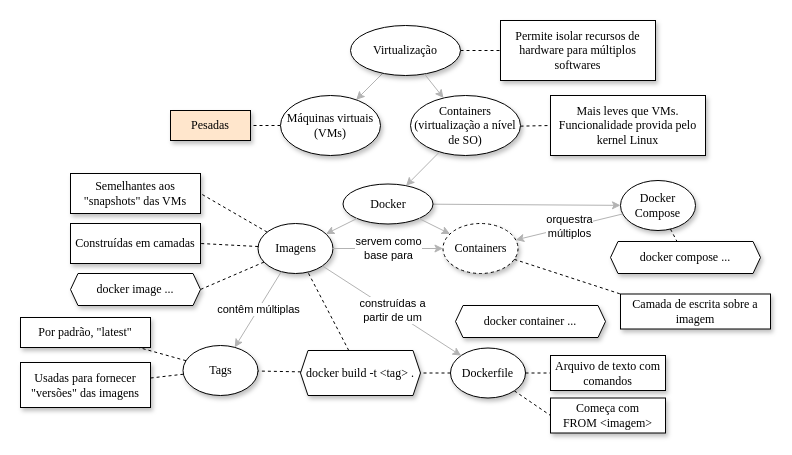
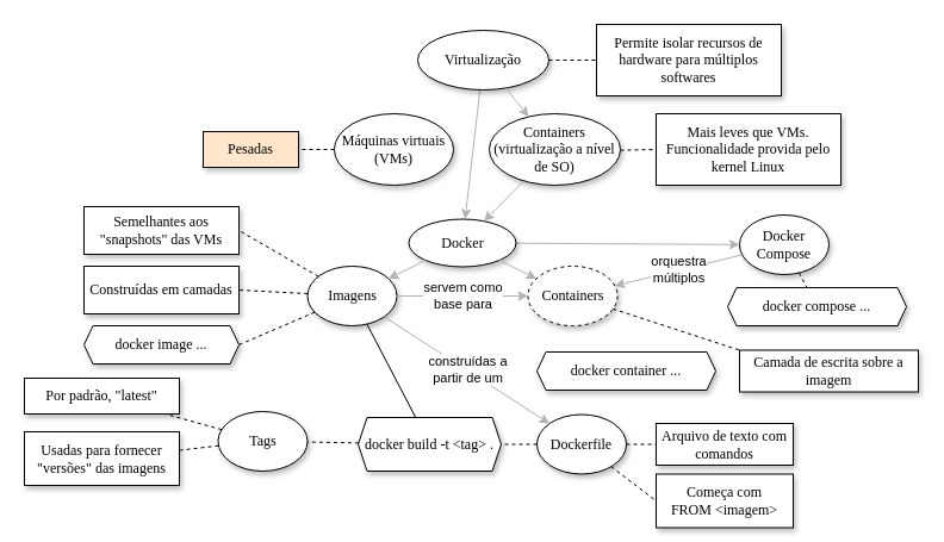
  <mxCell id="0" />
  <mxCell id="1" parent="0" />
  <mxCell id="2" style="edgeStyle=none;rounded=0;orthogonalLoop=1;jettySize=auto;html=1;dashed=1;endArrow=none;endFill=0;strokeColor=#000000;" parent="1" source="3" target="12" edge="1"><mxGeometry relative="1" as="geometry"><mxPoint x="630" y="135" as="targetPoint" /></mxGeometry></mxCell>
  <mxCell id="3" value="Containers (virtualização a nível de SO)" style="ellipse;whiteSpace=wrap;html=1;rounded=0;shadow=1;comic=0;labelBackgroundColor=none;strokeWidth=1;fontFamily=Verdana;fontSize=12;align=center;" parent="1" vertex="1"><mxGeometry x="410" y="95" width="110" height="60" as="geometry" /></mxCell>
  <mxCell id="4" value="" style="edgeStyle=orthogonalEdgeStyle;rounded=0;orthogonalLoop=1;jettySize=auto;html=1;dashed=1;endArrow=none;endFill=0;" parent="1" source="6" target="7" edge="1"><mxGeometry relative="1" as="geometry" /></mxCell>
- <mxCell id="5" style="rounded=0;orthogonalLoop=1;jettySize=auto;html=1;strokeColor=#B3B3B3;" parent="1" source="6" target="9" edge="1"><mxGeometry relative="1" as="geometry" /></mxCell>
+ <mxCell id="5" style="rounded=0;orthogonalLoop=1;jettySize=auto;html=1;strokeColor=#B3B3B3;" parent="1" source="6" target="14" edge="1"><mxGeometry relative="1" as="geometry" /></mxCell>
  <mxCell id="6" value="&lt;span&gt;Virtualização&lt;/span&gt;" style="ellipse;whiteSpace=wrap;html=1;rounded=0;shadow=1;comic=0;labelBackgroundColor=none;strokeWidth=1;fontFamily=Verdana;fontSize=12;align=center;" parent="1" vertex="1"><mxGeometry x="350" y="25" width="110" height="50" as="geometry" /></mxCell>
  <mxCell id="7" value="Permite isolar recursos de hardware para múltiplos softwares" style="whiteSpace=wrap;html=1;rounded=0;shadow=1;fontFamily=Verdana;strokeWidth=1;comic=0;" parent="1" vertex="1"><mxGeometry x="500" y="20" width="155" height="60" as="geometry" /></mxCell>
  <mxCell id="8" value="" style="edgeStyle=none;rounded=0;orthogonalLoop=1;jettySize=auto;html=1;dashed=1;endArrow=none;endFill=0;" parent="1" source="9" target="10" edge="1"><mxGeometry relative="1" as="geometry" /></mxCell>
  <mxCell id="9" value="Máquinas virtuais (VMs)" style="ellipse;whiteSpace=wrap;html=1;rounded=0;shadow=1;comic=0;labelBackgroundColor=none;strokeWidth=1;fontFamily=Verdana;fontSize=12;align=center;" parent="1" vertex="1"><mxGeometry x="280" y="95" width="100" height="60" as="geometry" /></mxCell>
  <mxCell id="10" value="Pesadas" style="whiteSpace=wrap;html=1;rounded=0;shadow=1;fontFamily=Verdana;strokeWidth=1;comic=0;fillColor=#ffe6cc;" parent="1" vertex="1"><mxGeometry x="170" y="110" width="80" height="30" as="geometry" /></mxCell>
  <mxCell id="11" style="rounded=0;orthogonalLoop=1;jettySize=auto;html=1;strokeColor=#B3B3B3;" parent="1" source="6" target="3" edge="1"><mxGeometry relative="1" as="geometry"><mxPoint x="465" y="75" as="sourcePoint" /><mxPoint x="282.821" y="129.512" as="targetPoint" /></mxGeometry></mxCell>
  <mxCell id="12" value="Mais leves que VMs. Funcionalidade provida pelo kernel Linux" style="whiteSpace=wrap;html=1;rounded=0;shadow=1;fontFamily=Verdana;strokeWidth=1;comic=0;" parent="1" vertex="1"><mxGeometry x="550" y="95" width="155" height="60" as="geometry" /></mxCell>
  <mxCell id="13" style="rounded=0;orthogonalLoop=1;jettySize=auto;html=1;strokeColor=#B3B3B3;" edge="1" parent="1" source="14" target="46"><mxGeometry relative="1" as="geometry" /></mxCell>
  <mxCell id="14" value="Docker" style="ellipse;whiteSpace=wrap;html=1;rounded=0;shadow=1;comic=0;labelBackgroundColor=none;strokeWidth=1;fontFamily=Verdana;fontSize=12;align=center;" parent="1" vertex="1"><mxGeometry x="342.5" y="183.5" width="90" height="40" as="geometry" /></mxCell>
  <mxCell id="15" style="rounded=0;orthogonalLoop=1;jettySize=auto;html=1;strokeColor=#B3B3B3;" parent="1" source="3" target="14" edge="1"><mxGeometry relative="1" as="geometry"><mxPoint x="371.856" y="75.505" as="sourcePoint" /><mxPoint x="222.821" y="129.512" as="targetPoint" /></mxGeometry></mxCell>
  <mxCell id="16" style="edgeStyle=none;rounded=0;orthogonalLoop=1;jettySize=auto;html=1;dashed=1;endArrow=none;endFill=0;strokeColor=#000000;entryX=1;entryY=0.5;entryDx=0;entryDy=0;" parent="1" source="19" target="27" edge="1"><mxGeometry relative="1" as="geometry" /></mxCell>
  <mxCell id="17" style="edgeStyle=none;rounded=0;orthogonalLoop=1;jettySize=auto;html=1;dashed=1;endArrow=none;endFill=0;strokeColor=#000000;entryX=1;entryY=0.5;entryDx=0;entryDy=0;" parent="1" source="19" target="28" edge="1"><mxGeometry relative="1" as="geometry" /></mxCell>
  <mxCell id="18" style="edgeStyle=none;rounded=0;orthogonalLoop=1;jettySize=auto;html=1;entryX=1;entryY=0.5;entryDx=0;entryDy=0;dashed=1;endArrow=none;endFill=0;strokeColor=#000000;" parent="1" source="19" target="45" edge="1"><mxGeometry relative="1" as="geometry"><mxPoint x="200" y="288.5" as="targetPoint" /></mxGeometry></mxCell>
  <mxCell id="19" value="&lt;span&gt;Imagens&lt;/span&gt;" style="ellipse;whiteSpace=wrap;html=1;rounded=0;shadow=1;comic=0;labelBackgroundColor=none;strokeWidth=1;fontFamily=Verdana;fontSize=12;align=center;" parent="1" vertex="1"><mxGeometry x="257.5" y="223" width="75" height="50" as="geometry" /></mxCell>
  <mxCell id="20" style="edgeStyle=none;rounded=0;orthogonalLoop=1;jettySize=auto;html=1;dashed=1;endArrow=none;endFill=0;strokeColor=#000000;" parent="1" source="22" target="29" edge="1"><mxGeometry relative="1" as="geometry" /></mxCell>
  <mxCell id="21" style="edgeStyle=none;rounded=0;orthogonalLoop=1;jettySize=auto;html=1;dashed=1;endArrow=none;endFill=0;strokeColor=#000000;" parent="1" source="22" target="30" edge="1"><mxGeometry relative="1" as="geometry" /></mxCell>
  <mxCell id="22" value="&lt;span&gt;Tags&lt;/span&gt;" style="ellipse;whiteSpace=wrap;html=1;rounded=0;shadow=1;comic=0;labelBackgroundColor=none;strokeWidth=1;fontFamily=Verdana;fontSize=12;align=center;" parent="1" vertex="1"><mxGeometry x="182.5" y="345" width="75" height="50" as="geometry" /></mxCell>
  <mxCell id="23" style="edgeStyle=none;rounded=0;orthogonalLoop=1;jettySize=auto;html=1;dashed=1;endArrow=none;endFill=0;strokeColor=#000000;entryX=0;entryY=0;entryDx=0;entryDy=0;" parent="1" source="24" target="32" edge="1"><mxGeometry relative="1" as="geometry"><mxPoint x="520" y="264.5" as="targetPoint" /></mxGeometry></mxCell>
  <mxCell id="24" value="&lt;span&gt;Containers&lt;/span&gt;" style="ellipse;whiteSpace=wrap;html=1;rounded=0;shadow=1;comic=0;labelBackgroundColor=none;strokeWidth=1;fontFamily=Verdana;fontSize=12;align=center;dashed=1;" parent="1" vertex="1"><mxGeometry x="442.5" y="223" width="75" height="50" as="geometry" /></mxCell>
  <mxCell id="25" style="rounded=0;orthogonalLoop=1;jettySize=auto;html=1;strokeColor=#B3B3B3;" parent="1" source="14" target="19" edge="1"><mxGeometry relative="1" as="geometry"><mxPoint x="354.356" y="54.005" as="sourcePoint" /><mxPoint x="205.321" y="108.012" as="targetPoint" /></mxGeometry></mxCell>
- <mxCell id="26" value="contêm múltiplas" style="rounded=0;orthogonalLoop=1;jettySize=auto;html=1;strokeColor=#B3B3B3;" parent="1" source="19" target="22" edge="1"><mxGeometry relative="1" as="geometry"><mxPoint x="391.856" y="65.505" as="sourcePoint" /><mxPoint x="242.821" y="119.512" as="targetPoint" /></mxGeometry></mxCell>
  <mxCell id="27" value="Semelhantes aos &quot;snapshots&quot; das VMs" style="whiteSpace=wrap;html=1;rounded=0;shadow=1;fontFamily=Verdana;strokeWidth=1;comic=0;" parent="1" vertex="1"><mxGeometry x="70" y="173" width="130" height="40" as="geometry" /></mxCell>
  <mxCell id="28" value="Construídas em camadas" style="whiteSpace=wrap;html=1;rounded=0;shadow=1;fontFamily=Verdana;strokeWidth=1;comic=0;" parent="1" vertex="1"><mxGeometry x="70" y="223" width="130" height="40" as="geometry" /></mxCell>
  <mxCell id="29" value="Por padrão, &quot;latest&quot;" style="whiteSpace=wrap;html=1;rounded=0;shadow=1;fontFamily=Verdana;strokeWidth=1;comic=0;" parent="1" vertex="1"><mxGeometry x="20" y="317" width="130" height="30" as="geometry" /></mxCell>
  <mxCell id="30" value="Usadas para fornecer &quot;versões&quot; das imagens" style="whiteSpace=wrap;html=1;rounded=0;shadow=1;fontFamily=Verdana;strokeWidth=1;comic=0;" parent="1" vertex="1"><mxGeometry x="20" y="362" width="130" height="45" as="geometry" /></mxCell>
  <mxCell id="31" value="servem como&lt;br&gt;base para" style="rounded=0;orthogonalLoop=1;jettySize=auto;html=1;strokeColor=#B3B3B3;" parent="1" source="19" target="24" edge="1"><mxGeometry relative="1" as="geometry"><mxPoint x="355.913" y="224.961" as="sourcePoint" /><mxPoint x="269.615" y="248.885" as="targetPoint" /></mxGeometry></mxCell>
  <mxCell id="32" value="Camada de escrita sobre a imagem" style="whiteSpace=wrap;html=1;rounded=0;shadow=1;fontFamily=Verdana;strokeWidth=1;comic=0;" parent="1" vertex="1"><mxGeometry x="620" y="293.5" width="150" height="35" as="geometry" /></mxCell>
  <mxCell id="33" style="rounded=0;orthogonalLoop=1;jettySize=auto;html=1;strokeColor=#B3B3B3;" parent="1" source="14" target="24" edge="1"><mxGeometry relative="1" as="geometry"><mxPoint x="355.913" y="234.961" as="sourcePoint" /><mxPoint x="269.615" y="258.885" as="targetPoint" /></mxGeometry></mxCell>
  <mxCell id="34" style="edgeStyle=none;rounded=0;orthogonalLoop=1;jettySize=auto;html=1;dashed=1;endArrow=none;endFill=0;strokeColor=#000000;entryX=0;entryY=0.5;entryDx=0;entryDy=0;" parent="1" source="37" target="38" edge="1"><mxGeometry relative="1" as="geometry" /></mxCell>
  <mxCell id="35" style="edgeStyle=none;rounded=0;orthogonalLoop=1;jettySize=auto;html=1;entryX=0;entryY=0.5;entryDx=0;entryDy=0;dashed=1;endArrow=none;endFill=0;strokeColor=#000000;" parent="1" source="37" target="40" edge="1"><mxGeometry relative="1" as="geometry" /></mxCell>
  <mxCell id="36" value="" style="edgeStyle=none;rounded=0;orthogonalLoop=1;jettySize=auto;html=1;dashed=1;endArrow=none;endFill=0;strokeColor=#000000;" parent="1" source="37" target="43" edge="1"><mxGeometry relative="1" as="geometry" /></mxCell>
  <mxCell id="37" value="&lt;span&gt;Dockerfile&lt;/span&gt;" style="ellipse;whiteSpace=wrap;html=1;rounded=0;shadow=1;comic=0;labelBackgroundColor=none;strokeWidth=1;fontFamily=Verdana;fontSize=12;align=center;" parent="1" vertex="1"><mxGeometry x="450" y="347.5" width="75" height="50" as="geometry" /></mxCell>
  <mxCell id="38" value="Arquivo de texto com comandos" style="whiteSpace=wrap;html=1;rounded=0;shadow=1;fontFamily=Verdana;strokeWidth=1;comic=0;" parent="1" vertex="1"><mxGeometry x="550" y="355" width="115" height="35" as="geometry" /></mxCell>
  <mxCell id="39" value="construídas a&lt;br&gt;partir de um" style="rounded=0;orthogonalLoop=1;jettySize=auto;html=1;strokeColor=#B3B3B3;" parent="1" source="19" target="37" edge="1"><mxGeometry relative="1" as="geometry"><mxPoint x="384.159" y="236.846" as="sourcePoint" /><mxPoint x="342.946" y="266.637" as="targetPoint" /></mxGeometry></mxCell>
- <mxCell id="40" value="Começa com&lt;br&gt;&lt;font face=&quot;JetBrains Mono&quot; data-font-src=&quot;https://fonts.googleapis.com/css?family=JetBrains+Mono&quot;&gt;FROM &amp;lt;imagem&amp;gt;&lt;/font&gt;" style="whiteSpace=wrap;html=1;rounded=0;shadow=1;fontFamily=Verdana;strokeWidth=1;comic=0;" parent="1" vertex="1"><mxGeometry x="550" y="397.5" width="115" height="35" as="geometry" /></mxCell>
- <mxCell id="41" style="edgeStyle=none;rounded=0;orthogonalLoop=1;jettySize=auto;html=1;dashed=1;endArrow=none;endFill=0;strokeColor=#000000;" parent="1" source="43" target="19" edge="1"><mxGeometry relative="1" as="geometry" /></mxCell>
+ <mxCell id="40" value="Começa com&lt;br&gt;&lt;font face=&quot;JetBrains Mono&quot; data-font-src=&quot;https://fonts.googleapis.com/css?family=JetBrains+Mono&quot;&gt;FROM &amp;lt;imagem&amp;gt;&lt;/font&gt;" style="whiteSpace=wrap;html=1;rounded=0;shadow=1;fontFamily=Verdana;strokeWidth=1;comic=0;" parent="1" vertex="1"><mxGeometry x="550" y="397.5" width="115" height="45" as="geometry" /></mxCell>
+ <mxCell id="41" style="edgeStyle=none;rounded=0;orthogonalLoop=1;jettySize=auto;html=1;dashed=0;endArrow=none;endFill=0;strokeColor=#000000;" parent="1" source="43" target="19" edge="1"><mxGeometry relative="1" as="geometry" /></mxCell>
  <mxCell id="42" style="edgeStyle=none;rounded=0;orthogonalLoop=1;jettySize=auto;html=1;dashed=1;endArrow=none;endFill=0;strokeColor=#000000;" parent="1" source="43" target="22" edge="1"><mxGeometry relative="1" as="geometry" /></mxCell>
  <mxCell id="43" value="&lt;font face=&quot;JetBrains Mono&quot; data-font-src=&quot;https://fonts.googleapis.com/css?family=JetBrains+Mono&quot;&gt;docker build -t &amp;lt;tag&amp;gt; .&lt;/font&gt;" style="shape=hexagon;perimeter=hexagonPerimeter2;whiteSpace=wrap;html=1;fixedSize=1;rounded=0;shadow=1;fontFamily=Verdana;strokeWidth=1;comic=0;size=7.5;" parent="1" vertex="1"><mxGeometry x="300" y="350" width="120" height="45" as="geometry" /></mxCell>
- <mxCell id="44" value="&lt;span style=&quot;font-family: &amp;#34;jetbrains mono&amp;#34;&quot;&gt;docker container ...&lt;/span&gt;" style="shape=hexagon;perimeter=hexagonPerimeter2;whiteSpace=wrap;html=1;fixedSize=1;rounded=0;shadow=1;fontFamily=Verdana;strokeWidth=1;comic=0;size=7.5;" parent="1" vertex="1"><mxGeometry x="455" y="305" width="150" height="32" as="geometry" /></mxCell>
+ <mxCell id="44" value="&lt;span style=&quot;font-family: &amp;#34;jetbrains mono&amp;#34;&quot;&gt;docker container ...&lt;/span&gt;" style="shape=hexagon;perimeter=hexagonPerimeter2;whiteSpace=wrap;html=1;fixedSize=1;rounded=0;shadow=1;fontFamily=Verdana;strokeWidth=1;comic=0;size=7.5;" parent="1" vertex="1"><mxGeometry x="450" y="295" width="150" height="32" as="geometry" /></mxCell>
  <mxCell id="45" value="&lt;span style=&quot;font-family: &amp;#34;jetbrains mono&amp;#34;&quot;&gt;docker image ...&lt;/span&gt;" style="shape=hexagon;perimeter=hexagonPerimeter2;whiteSpace=wrap;html=1;fixedSize=1;rounded=0;shadow=1;fontFamily=Verdana;strokeWidth=1;comic=0;size=7.5;" parent="1" vertex="1"><mxGeometry x="70" y="273" width="130" height="32" as="geometry" /></mxCell>
  <mxCell id="46" value="&lt;span&gt;Docker Compose&lt;/span&gt;" style="ellipse;whiteSpace=wrap;html=1;rounded=0;shadow=1;comic=0;labelBackgroundColor=none;strokeWidth=1;fontFamily=Verdana;fontSize=12;align=center;" vertex="1" parent="1"><mxGeometry x="620" y="180" width="75" height="50" as="geometry" /></mxCell>
  <mxCell id="47" value="orquestra&lt;br&gt;múltiplos" style="rounded=0;orthogonalLoop=1;jettySize=auto;html=1;strokeColor=#B3B3B3;" edge="1" parent="1" source="46" target="24"><mxGeometry relative="1" as="geometry"><mxPoint x="360" y="259.5" as="sourcePoint" /><mxPoint x="470" y="259.5" as="targetPoint" /></mxGeometry></mxCell>
  <mxCell id="48" value="&lt;span style=&quot;font-family: &amp;quot;jetbrains mono&amp;quot;&quot;&gt;docker compose ...&lt;/span&gt;" style="shape=hexagon;perimeter=hexagonPerimeter2;whiteSpace=wrap;html=1;fixedSize=1;rounded=0;shadow=1;fontFamily=Verdana;strokeWidth=1;comic=0;size=7.5;" vertex="1" parent="1"><mxGeometry x="610" y="241" width="150" height="32" as="geometry" /></mxCell>
  <mxCell id="49" style="edgeStyle=none;rounded=0;orthogonalLoop=1;jettySize=auto;html=1;dashed=1;endArrow=none;endFill=0;strokeColor=#000000;" edge="1" parent="1" source="46" target="48"><mxGeometry relative="1" as="geometry"><mxPoint x="535" y="305" as="targetPoint" /><mxPoint x="521.427" y="282.712" as="sourcePoint" /></mxGeometry></mxCell>
